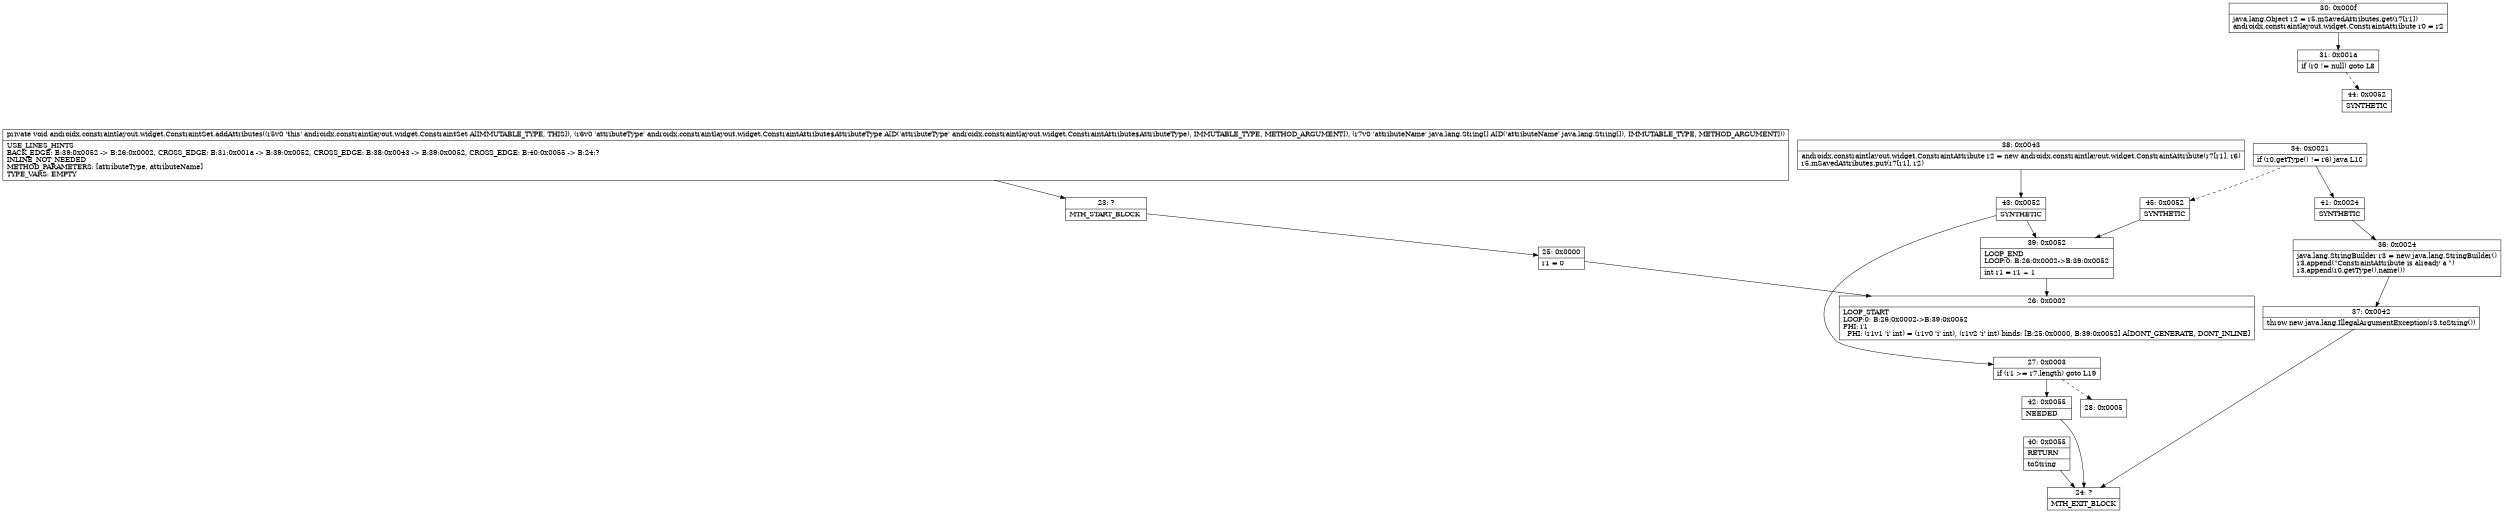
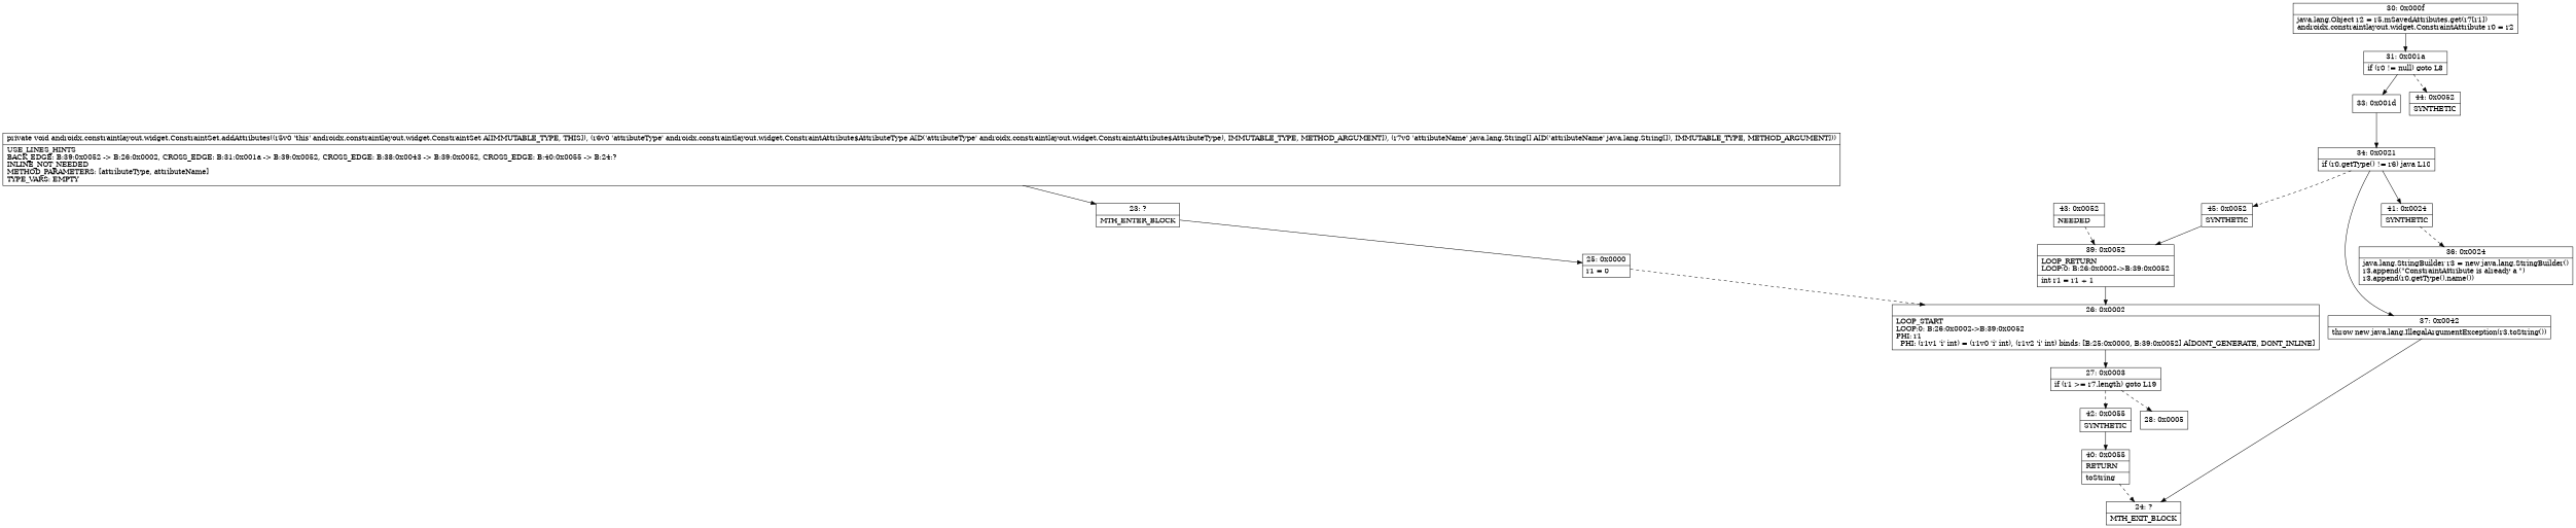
  digraph {
    node [shape=record]
-   n1 [label="{23\:\ ?|MTH_START_BLOCK\l}"]
+   n1 [label="{23\:\ ?|MTH_ENTER_BLOCK\l}"]
    n2 [label="{25\:\ 0x0000|r1 = 0\l}"]
    n3 [label="{26\:\ 0x0002|LOOP_START\lLOOP:0: B:26:0x0002\-\>B:39:0x0052\lPHI: r1 \l  PHI: (r1v1 'i' int) = (r1v0 'i' int), (r1v2 'i' int) binds: [B:25:0x0000, B:39:0x0052] A[DONT_GENERATE, DONT_INLINE]\l}"]
    n4 [label="{27\:\ 0x0003|if (r1 \>= r7.length) goto L19\l}"]
    n5 [label="{28\:\ 0x0005}"]
-   n6 [label="{42\:\ 0x0055|NEEDED\l}"]
+   n6 [label="{42\:\ 0x0055|SYNTHETIC\l}"]
    n7 [label="{40\:\ 0x0055|RETURN\l|toString\l}"]
    n8 [label="{30\:\ 0x000f|java.lang.Object r2 = r5.mSavedAttributes.get(r7[r1])\landroidx.constraintlayout.widget.ConstraintAttribute r0 = r2\l}"]
    n9 [label="{31\:\ 0x001a|if (r0 != null) goto L8\l}"]
-   n10 [label="{38\:\ 0x0043|androidx.constraintlayout.widget.ConstraintAttribute r2 = new androidx.constraintlayout.widget.ConstraintAttribute(r7[r1], r6)\lr5.mSavedAttributes.put(r7[r1], r2)\l}"]
-   n11 [label="{43\:\ 0x0052|SYNTHETIC\l}"]
+   n11 [label="{43\:\ 0x0052|NEEDED\l}"]
+   n12 [label="{33\:\ 0x001d}"]
    n13 [label="{44\:\ 0x0052|SYNTHETIC\l}"]
    n14 [label="{34\:\ 0x0021|if (r0.getType() != r6) java L10\l}"]
    n15 [label="{41\:\ 0x0024|SYNTHETIC\l}"]
    n16 [label="{45\:\ 0x0052|SYNTHETIC\l}"]
    n17 [label="{36\:\ 0x0024|java.lang.StringBuilder r3 = new java.lang.StringBuilder()\lr3.append(\"ConstraintAttribute is already a \")\lr3.append(r0.getType().name())\l}"]
-   n18 [label="{39\:\ 0x0052|LOOP_END\lLOOP:0: B:26:0x0002\-\>B:39:0x0052\l|int r1 = r1 + 1\l}"]
+   n18 [label="{39\:\ 0x0052|LOOP_RETURN\lLOOP:0: B:26:0x0002\-\>B:39:0x0052\l|int r1 = r1 + 1\l}"]
    n19 [label="{37\:\ 0x0042|throw new java.lang.IllegalArgumentException(r3.toString())\l}"]
    n20 [label="{24\:\ ?|MTH_EXIT_BLOCK\l}"]
    n21 [label="{private void androidx.constraintlayout.widget.ConstraintSet.addAttributes((r5v0 'this' androidx.constraintlayout.widget.ConstraintSet A[IMMUTABLE_TYPE, THIS]), (r6v0 'attributeType' androidx.constraintlayout.widget.ConstraintAttribute$AttributeType A[D('attributeType' androidx.constraintlayout.widget.ConstraintAttribute$AttributeType), IMMUTABLE_TYPE, METHOD_ARGUMENT]), (r7v0 'attributeName' java.lang.String[] A[D('attributeName' java.lang.String[]), IMMUTABLE_TYPE, METHOD_ARGUMENT]))  | USE_LINES_HINTS\lBACK_EDGE: B:39:0x0052 \-\> B:26:0x0002, CROSS_EDGE: B:31:0x001a \-\> B:39:0x0052, CROSS_EDGE: B:38:0x0043 \-\> B:39:0x0052, CROSS_EDGE: B:40:0x0055 \-\> B:24:?\lINLINE_NOT_NEEDED\lMETHOD_PARAMETERS: [attributeType, attributeName]\lTYPE_VARS: EMPTY\l}"]
    n1 -> n2
-   n2 -> n3
-   n11 -> n4
+   n2 -> n3 [style=dashed]
+   n3 -> n4
    n4 -> n5 [style=dashed]
-   n4 -> n6
-   n6 -> n20
-   n7 -> n20
+   n4 -> n6 [style=dashed]
+   n6 -> n7
+   n7 -> n20 [style=dashed]
    n8 -> n9
+   n9 -> n12
    n9 -> n13 [style=dashed]
-   n10 -> n11
-   n11 -> n18
+   n11 -> n18 [style=dashed]
+   n12 -> n14
    n14 -> n15
    n14 -> n16 [style=dashed]
-   n15 -> n17
+   n15 -> n17 [style=dashed]
    n16 -> n18
-   n17 -> n19
+   n14 -> n19
    n18 -> n3
    n19 -> n20
    n21 -> n1
  }
